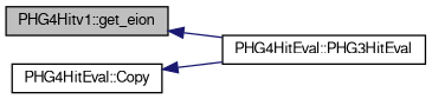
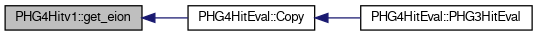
  digraph {
    rankdir=LR
    node [color=black fontname=FreeSans fontsize=10 shape=record]
    edge [color=midnightblue dir=back fontname=FreeSans fontsize=10 labelfontname=FreeSans labelfontsize=10 style=solid]
    n1 [fillcolor=grey75 fontcolor=black height=0.2 label="PHG4Hitv1::get_eion" style=filled width=0.4]
    n2 [height=0.2 label="PHG4HitEval::Copy" width=0.4]
    n3 [height=0.2 label="PHG4HitEval::PHG3HitEval" width=0.4]
-   n1 -> n3
+   n1 -> n2
    n2 -> n3
  }
